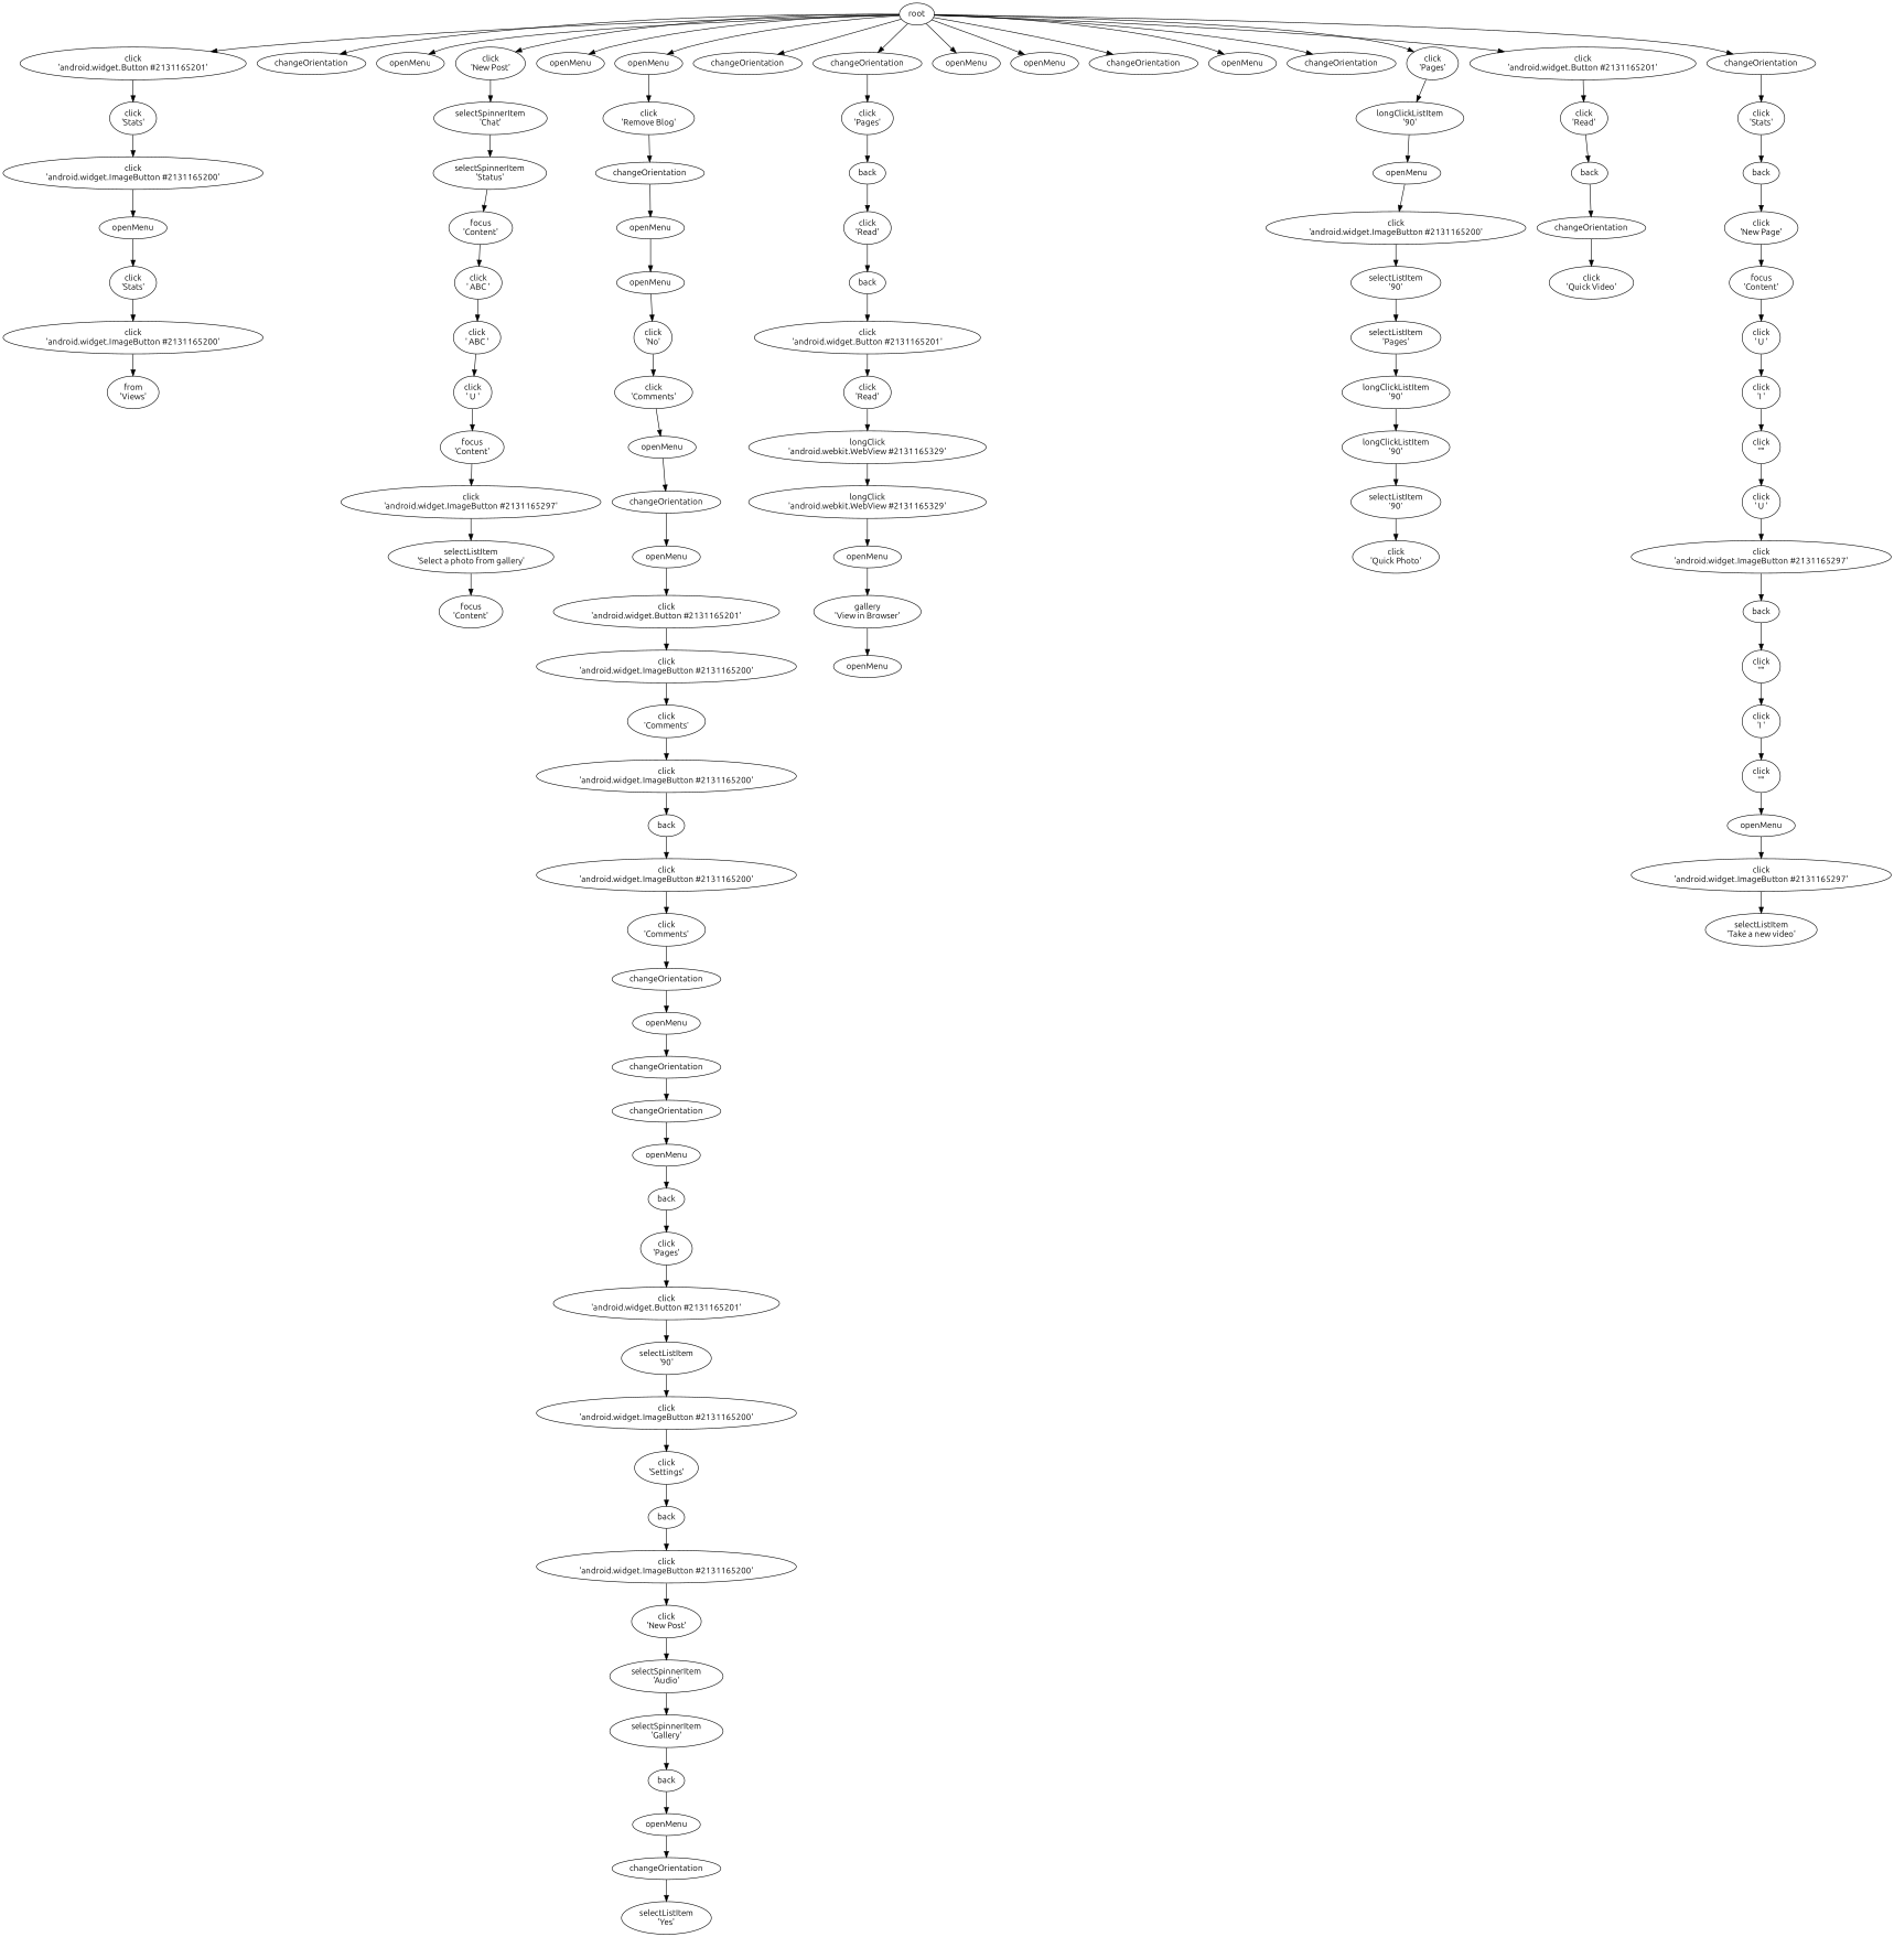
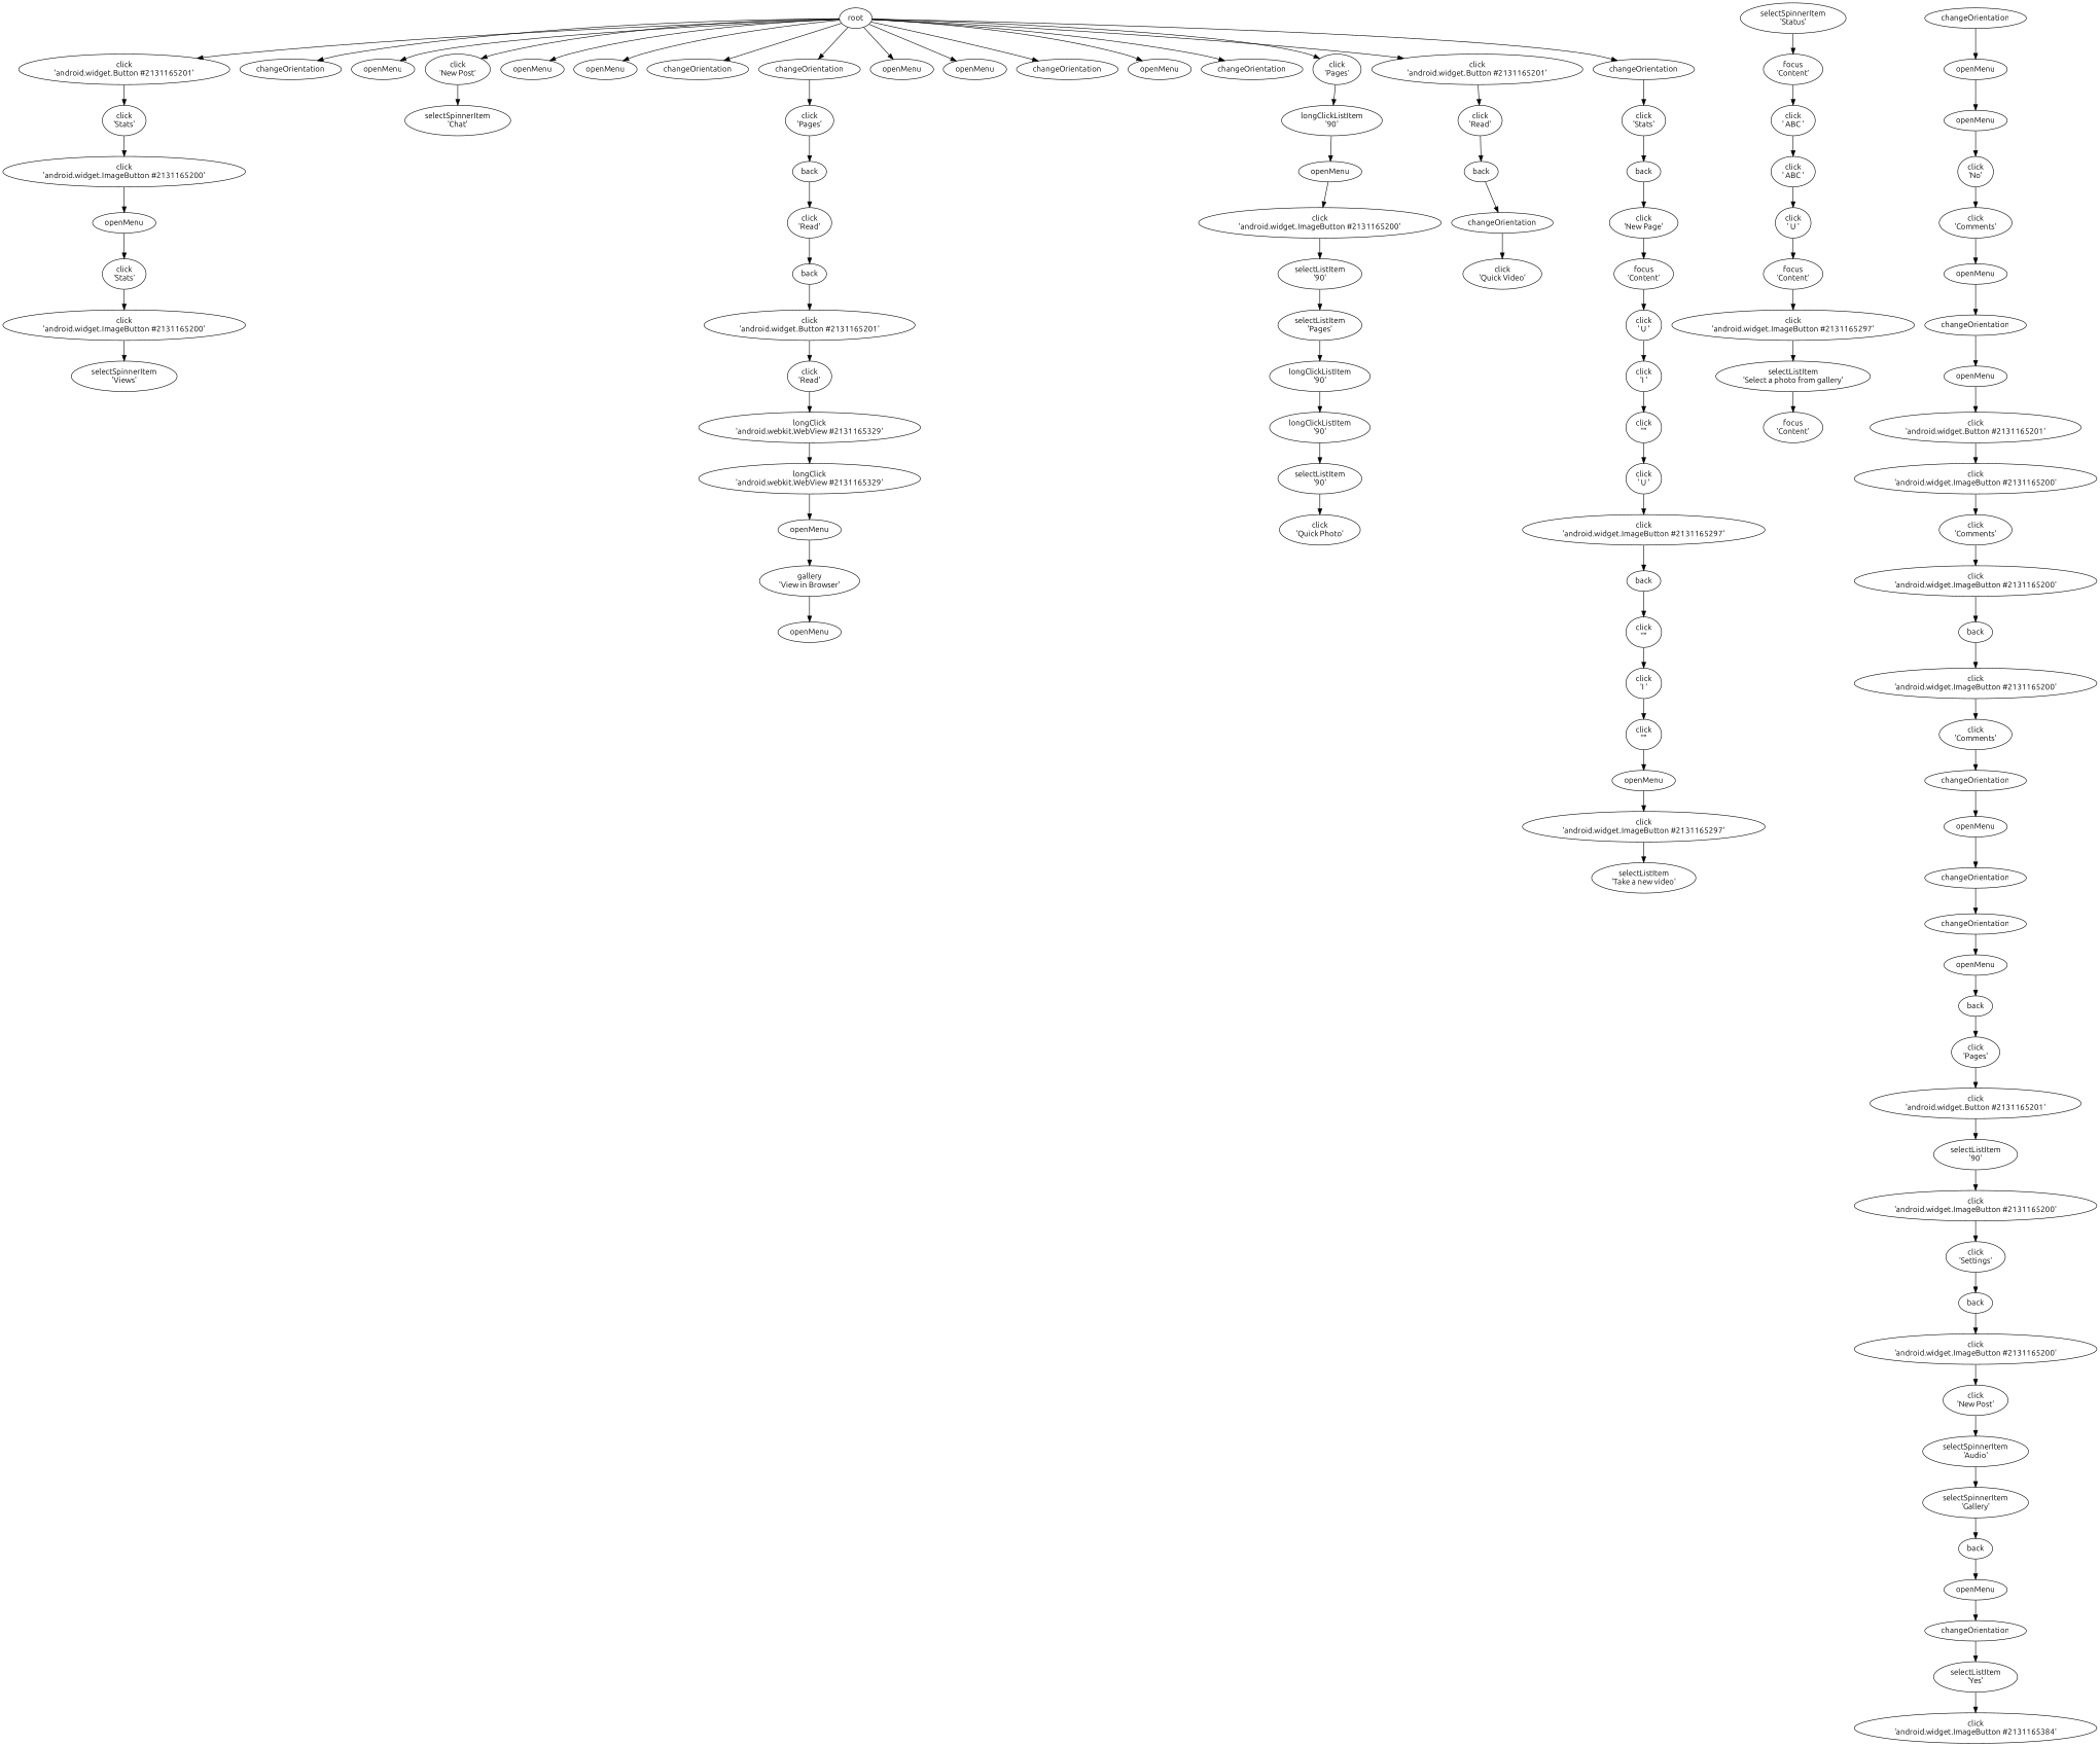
  digraph {
    fontname=Ubuntu
    node [fontname=Ubuntu]
    edge [fontname=Ubuntu]
    n1 [label="click\n'android.widget.Button #2131165201'"]
    n2 [label="click\n'Stats'"]
    root
    n4 [label=changeOrientation]
    n5 [label=openMenu]
    n6 [label="click\n'New Post'"]
    n7 [label=openMenu]
    n8 [label=openMenu]
    n9 [label=changeOrientation]
    n10 [label=changeOrientation]
    n11 [label=openMenu]
    n12 [label=openMenu]
    n13 [label=changeOrientation]
    n14 [label=openMenu]
    n15 [label=changeOrientation]
    n16 [label="click\n'Pages'"]
    n17 [label="click\n'android.widget.Button #2131165201'"]
    n18 [label=changeOrientation]
    n19 [label="selectSpinnerItem\n'Chat'"]
-   n20 [label="click\n'Remove Blog'"]
    n21 [label="click\n'Pages'"]
    n22 [label="longClickListItem\n'90'"]
    n23 [label="click\n'Read'"]
    n24 [label="click\n'Stats'"]
    n25 [label="click\n'android.widget.ImageButton #2131165200'"]
    n26 [label=openMenu]
    n27 [label="click\n'Stats'"]
    n28 [label="click\n'android.widget.ImageButton #2131165200'"]
-   n29 [label="from\n'Views'"]
+   n29 [label="selectSpinnerItem\n'Views'"]
    n30 [label="selectSpinnerItem\n'Status'"]
    n31 [label="focus\n'Content'"]
    n32 [label="click\n' ABC '"]
    n33 [label="click\n' ABC '"]
    n34 [label="click\n' U '"]
    n35 [label="focus\n'Content'"]
    n36 [label="click\n'android.widget.ImageButton #2131165297'"]
    n37 [label="selectListItem\n'Select a photo from gallery'"]
    n38 [label="focus\n'Content'"]
    n39 [label=changeOrientation]
    n40 [label=openMenu]
    n41 [label=openMenu]
    n42 [label="click\n'No'"]
    n43 [label="click\n'Comments'"]
    n44 [label=openMenu]
    n45 [label=changeOrientation]
    n46 [label=openMenu]
    n47 [label="click\n'android.widget.Button #2131165201'"]
    n48 [label="click\n'android.widget.ImageButton #2131165200'"]
    n49 [label="click\n'Comments'"]
    n50 [label="click\n'android.widget.ImageButton #2131165200'"]
    n51 [label=back]
    n52 [label="click\n'android.widget.ImageButton #2131165200'"]
    n53 [label="click\n'Comments'"]
    n54 [label=changeOrientation]
    n55 [label=openMenu]
    n56 [label=changeOrientation]
    n57 [label=changeOrientation]
    n58 [label=openMenu]
    n59 [label=back]
    n60 [label="click\n'Pages'"]
    n61 [label="click\n'android.widget.Button #2131165201'"]
    n62 [label="selectListItem\n'90'"]
    n63 [label="click\n'android.widget.ImageButton #2131165200'"]
    n64 [label="click\n'Settings'"]
    n65 [label=back]
    n66 [label="click\n'android.widget.ImageButton #2131165200'"]
    n67 [label="click\n'New Post'"]
    n68 [label="selectSpinnerItem\n'Audio'"]
    n69 [label="selectSpinnerItem\n'Gallery'"]
    n70 [label=back]
    n71 [label=openMenu]
    n72 [label=changeOrientation]
    n73 [label="selectListItem\n'Yes'"]
+   n74 [label="click\n'android.widget.ImageButton #2131165384'"]
    n75 [label=back]
    n76 [label="click\n'Read'"]
    n77 [label=back]
    n78 [label="click\n'android.widget.Button #2131165201'"]
    n79 [label="click\n'Read'"]
    n80 [label="longClick\n'android.webkit.WebView #2131165329'"]
    n81 [label="longClick\n'android.webkit.WebView #2131165329'"]
    n82 [label=openMenu]
    n83 [label="gallery\n'View in Browser'"]
    n84 [label=openMenu]
    n85 [label=openMenu]
    n86 [label="click\n'android.widget.ImageButton #2131165200'"]
    n87 [label="selectListItem\n'90'"]
    n88 [label="selectListItem\n'Pages'"]
    n89 [label="longClickListItem\n'90'"]
    n90 [label="longClickListItem\n'90'"]
    n91 [label="selectListItem\n'90'"]
    n92 [label="click\n'Quick Photo'"]
    n93 [label=back]
    n94 [label=changeOrientation]
    n95 [label="click\n'Quick Video'"]
    n96 [label=back]
    n97 [label="click\n'New Page'"]
    n98 [label="focus\n'Content'"]
    n99 [label="click\n' U '"]
    n100 [label="click\n'I '"]
    n101 [label="click\n'\"'"]
    n102 [label="click\n' U '"]
    n103 [label="click\n'android.widget.ImageButton #2131165297'"]
    n104 [label=back]
    n105 [label="click\n'\"'"]
    n106 [label="click\n'I '"]
    n107 [label="click\n'\"'"]
    n108 [label=openMenu]
    n109 [label="click\n'android.widget.ImageButton #2131165297'"]
    n110 [label="selectListItem\n'Take a new video'"]
    n1 -> n2
    n2 -> n25
    root -> n1
    root -> n4
    root -> n5
    root -> n6
    root -> n7
    root -> n8
    root -> n9
    root -> n10
    root -> n11
    root -> n12
    root -> n13
    root -> n14
    root -> n15
    root -> n16
    root -> n17
    root -> n18
    n6 -> n19
-   n8 -> n20
    n10 -> n21
    n16 -> n22
    n17 -> n23
    n18 -> n24
-   n19 -> n30
-   n20 -> n39
    n21 -> n75
    n22 -> n85
    n23 -> n93
    n24 -> n96
    n25 -> n26
    n26 -> n27
    n27 -> n28
    n28 -> n29
    n30 -> n31
    n31 -> n32
    n32 -> n33
    n33 -> n34
    n34 -> n35
    n35 -> n36
    n36 -> n37
    n37 -> n38
    n39 -> n40
    n40 -> n41
    n41 -> n42
    n42 -> n43
    n43 -> n44
    n44 -> n45
    n45 -> n46
    n46 -> n47
    n47 -> n48
    n48 -> n49
    n49 -> n50
    n50 -> n51
    n51 -> n52
    n52 -> n53
    n53 -> n54
    n54 -> n55
    n55 -> n56
    n56 -> n57
    n57 -> n58
    n58 -> n59
    n59 -> n60
    n60 -> n61
    n61 -> n62
    n62 -> n63
    n63 -> n64
    n64 -> n65
    n65 -> n66
    n66 -> n67
    n67 -> n68
    n68 -> n69
    n69 -> n70
    n70 -> n71
    n71 -> n72
    n72 -> n73
+   n73 -> n74
    n75 -> n76
    n76 -> n77
    n77 -> n78
    n78 -> n79
    n79 -> n80
    n80 -> n81
    n81 -> n82
    n82 -> n83
    n83 -> n84
    n85 -> n86
    n86 -> n87
    n87 -> n88
    n88 -> n89
    n89 -> n90
    n90 -> n91
    n91 -> n92
    n93 -> n94
    n94 -> n95
    n96 -> n97
    n97 -> n98
    n98 -> n99
    n99 -> n100
    n100 -> n101
    n101 -> n102
    n102 -> n103
    n103 -> n104
    n104 -> n105
    n105 -> n106
    n106 -> n107
    n107 -> n108
    n108 -> n109
    n109 -> n110
  }
